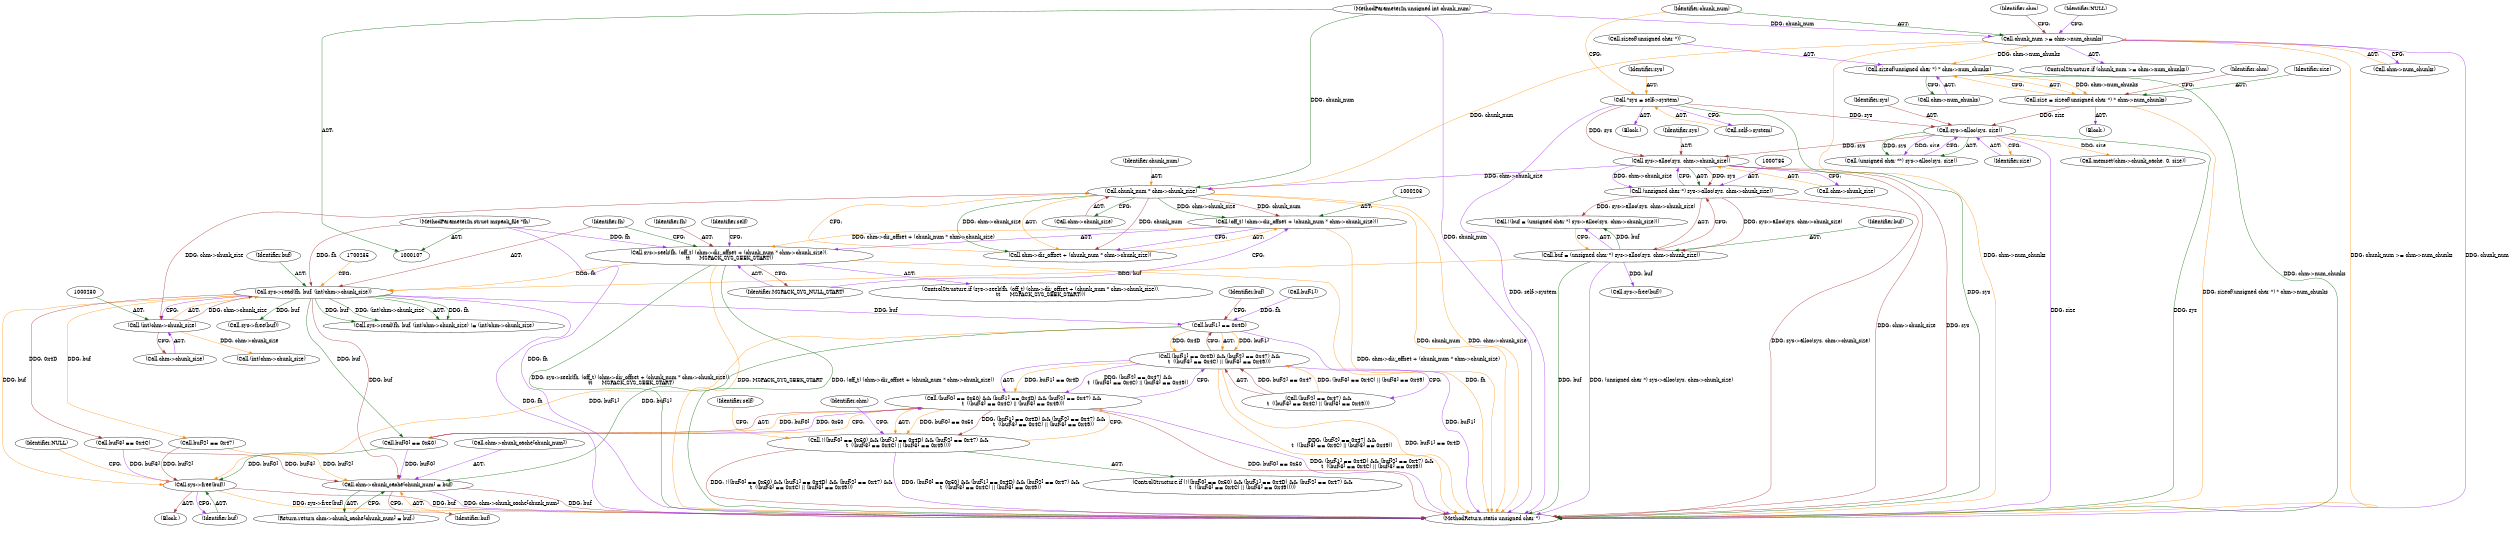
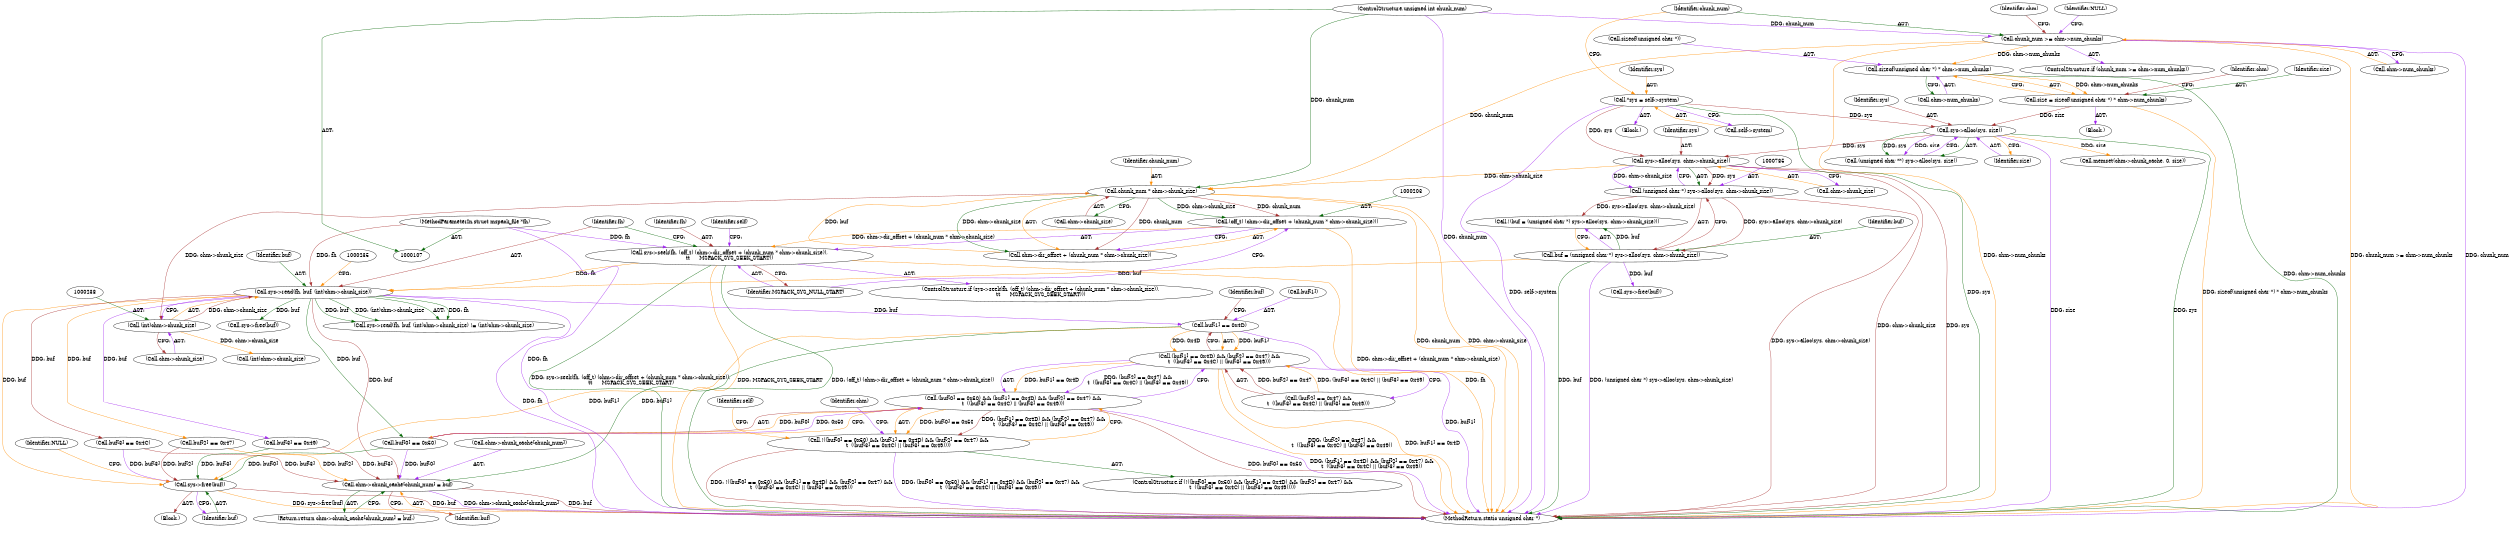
  digraph {
    edge [color=darkorange]
    n1 [label="(Call,buf[1] == 0x4D)"]
    n2 [label="(Call,(buf[1] == 0x4D) && (buf[2] == 0x47) &&\n\t  ((buf[3] == 0x4C) || (buf[3] == 0x49)))"]
    n3 [label="(Call,sys->free(buf))"]
    n4 [label="(Call,chm->chunk_cache[chunk_num] = buf)"]
    n5 [label="(MethodReturn,static unsigned char *)"]
    n6 [label="(Call,(buf[0] == 0x50) && (buf[1] == 0x4D) && (buf[2] == 0x47) &&\n\t  ((buf[3] == 0x4C) || (buf[3] == 0x49)))"]
    n7 [label="(Call,(buf[2] == 0x47) &&\n\t  ((buf[3] == 0x4C) || (buf[3] == 0x49)))"]
    n8 [label="(Block,)"]
    n9 [label="(Identifier,buf)"]
    n10 [label="(Return,return chm->chunk_cache[chunk_num] = buf;)"]
    n11 [label="(Identifier,buf)"]
    n12 [label="(Call,sys->read(fh, buf, (int)chm->chunk_size))"]
    n13 [label="(Call,(int)chm->chunk_size)"]
+   n14 [label="(Call,buf[3] == 0x49)"]
    n15 [label="(Call,sys->free(buf))"]
    n16 [label="(Call,buf[3] == 0x4C)"]
    n17 [label="(Call,buf[0] == 0x50)"]
    n18 [label="(Call,sys->read(fh, buf, (int)chm->chunk_size) != (int)chm->chunk_size)"]
    n19 [label="(Call,buf[2] == 0x47)"]
    n20 [label="(Call,chm->chunk_size)"]
    n21 [label="(Call,(int)chm->chunk_size)"]
    n22 [label="(Call,sys->seek(fh, (off_t) (chm->dir_offset + (chunk_num * chm->chunk_size)),\n\t\t      MSPACK_SYS_SEEK_START))"]
    n23 [label="(Identifier,MSPACK_SYS_NULL_START)"]
    n24 [label="(ControlStructure,if (sys->seek(fh, (off_t) (chm->dir_offset + (chunk_num * chm->chunk_size)),\n\t\t      MSPACK_SYS_SEEK_START)))"]
    n25 [label="(Call,(off_t) (chm->dir_offset + (chunk_num * chm->chunk_size)))"]
    n26 [label="(MethodParameterIn,struct mspack_file *fh)"]
    1000107
    n28 [label="(Call,chm->dir_offset + (chunk_num * chm->chunk_size))"]
    n29 [label="(Call,chunk_num * chm->chunk_size)"]
    n30 [label="(Call,chm->chunk_size)"]
    n31 [label="(Call,chunk_num >= chm->num_chunks)"]
    n32 [label="(Call,sizeof(unsigned char *) * chm->num_chunks)"]
    n33 [label="(Call,chm->num_chunks)"]
    n34 [label="(ControlStructure,if (chunk_num >= chm->num_chunks))"]
    n35 [label="(Call,size = sizeof(unsigned char *) * chm->num_chunks)"]
    n36 [label="(Call,chm->num_chunks)"]
-   n37 [label="(MethodParameterIn,unsigned int chunk_num)"]
+   n37 [label="(ControlStructure,unsigned int chunk_num)"]
    n38 [label="(Call,sys->alloc(sys, chm->chunk_size))"]
    n39 [label="(Call,(unsigned char *) sys->alloc(sys, chm->chunk_size))"]
    n40 [label="(Call,chm->chunk_size)"]
    n41 [label="(Call,buf = (unsigned char *) sys->alloc(sys, chm->chunk_size))"]
    n42 [label="(Call,!(buf = (unsigned char *) sys->alloc(sys, chm->chunk_size)))"]
    n43 [label="(Call,sys->alloc(sys, size))"]
    n44 [label="(Call,(unsigned char **) sys->alloc(sys, size))"]
    n45 [label="(Identifier,size)"]
    n46 [label="(Call,memset(chm->chunk_cache, 0, size))"]
    n47 [label="(Call,*sys = self->system)"]
    n48 [label="(Block,)"]
    n49 [label="(Call,self->system)"]
    n50 [label="(Block,)"]
    n51 [label="(Call,sys->free(buf))"]
    n52 [label="(Call,!((buf[0] == 0x50) && (buf[1] == 0x4D) && (buf[2] == 0x47) &&\n\t  ((buf[3] == 0x4C) || (buf[3] == 0x49))))"]
    n53 [label="(ControlStructure,if (!((buf[0] == 0x50) && (buf[1] == 0x4D) && (buf[2] == 0x47) &&\n\t  ((buf[3] == 0x4C) || (buf[3] == 0x49)))))"]
    n54 [label="(Call,chm->chunk_cache[chunk_num])"]
    n55 [label="(Identifier,chunk_num)"]
    n56 [label="(Identifier,buf)"]
    n57 [label="(Identifier,fh)"]
    n58 [label="(Identifier,sys)"]
    n59 [label="(Identifier,buf)"]
    n60 [label="(Identifier,sys)"]
    n61 [label="(Identifier,chm)"]
    n62 [label="(Identifier,chm)"]
    n63 [label="(Identifier,chunk_num)"]
    n64 [label="(Identifier,self)"]
    n65 [label="(Identifier,chm)"]
    n66 [label="(Identifier,size)"]
    n67 [label="(Identifier,sys)"]
    n68 [label="(Call,sizeof(unsigned char *))"]
    n69 [label="(Identifier,NULL)"]
    n70 [label="(Identifier,self)"]
    n71 [label="(Identifier,fh)"]
    n72 [label="(Identifier,buf)"]
    n73 [label="(Call,buf[1])"]
    n74 [label="(Identifier,NULL)"]
-   1000235 [label=1700235]
+   1000235
    1000203
    n77 [label=1000785]
-   1000230
+   1000230 [label=1000238]
    n1 -> n2 [label="AST: "]
    n1 -> n2 [label="DDG: buf[1]"]
    n1 -> n2 [label="DDG: 0x4D"]
    n1 -> n3 [label="DDG: buf[1]"]
    n1 -> n4 [color=darkgreen label="DDG: buf[1]"]
    n1 -> n5 [color=purple label="DDG: buf[1]"]
    n2 -> n1 [color=brown label="CFG: "]
    n2 -> n5 [label="DDG: (buf[2] == 0x47) &&\n\t  ((buf[3] == 0x4C) || (buf[3] == 0x49))"]
    n2 -> n5 [label="DDG: buf[1] == 0x4D"]
    n2 -> n6 [color=purple label="AST: "]
    n2 -> n6 [label="DDG: buf[1] == 0x4D"]
    n2 -> n6 [color=purple label="DDG: (buf[2] == 0x47) &&\n\t  ((buf[3] == 0x4C) || (buf[3] == 0x49))"]
    n2 -> n7 [color=purple label="CFG: "]
    n3 -> n5 [label="DDG: sys->free(buf)"]
    n3 -> n5 [color=brown label="DDG: buf"]
    n3 -> n8 [color=brown label="AST: "]
    n3 -> n9 [color=purple label="CFG: "]
    n4 -> n5 [color=brown label="DDG: buf"]
    n4 -> n5 [color=purple label="DDG: chm->chunk_cache[chunk_num]"]
    n4 -> n10 [color=darkgreen label="AST: "]
    n4 -> n11 [color=brown label="CFG: "]
    n6 -> n2 [color=purple label="CFG: "]
    n6 -> n5 [color=brown label="DDG: buf[0] == 0x50"]
    n6 -> n5 [color=purple label="DDG: (buf[1] == 0x4D) && (buf[2] == 0x47) &&\n\t  ((buf[3] == 0x4C) || (buf[3] == 0x49))"]
    n6 -> n17 [label="CFG: "]
    n6 -> n52 [label="AST: "]
    n6 -> n52 [label="DDG: buf[0] == 0x50"]
    n6 -> n52 [color=brown label="DDG: (buf[1] == 0x4D) && (buf[2] == 0x47) &&\n\t  ((buf[3] == 0x4C) || (buf[3] == 0x49))"]
    n7 -> n2 [color=brown label="AST: "]
    n7 -> n2 [color=brown label="DDG: buf[2] == 0x47"]
    n7 -> n2 [label="DDG: (buf[3] == 0x4C) || (buf[3] == 0x49)"]
    n9 -> n3 [color=darkgreen label="AST: "]
    n10 -> n4 [color=darkgreen label="CFG: "]
    n11 -> n4 [label="AST: "]
    n12 -> n1 [color=purple label="DDG: buf"]
    n12 -> n3 [label="DDG: buf"]
    n12 -> n4 [color=brown label="DDG: buf"]
    n12 -> n5 [color=purple label="DDG: fh"]
    n12 -> n13 [color=purple label="CFG: "]
+   n12 -> n14 [color=purple label="DDG: buf"]
    n12 -> n15 [color=darkgreen label="DDG: buf"]
-   n12 -> n16 [color=brown label="DDG: 0x4D"]
+   n12 -> n16 [color=brown label="DDG: buf"]
    n12 -> n17 [color=darkgreen label="DDG: buf"]
    n12 -> n18 [color=darkgreen label="AST: "]
    n12 -> n18 [color=darkgreen label="DDG: fh"]
    n12 -> n18 [color=darkgreen label="DDG: buf"]
    n12 -> n18 [color=darkgreen label="DDG: (int)chm->chunk_size"]
    n12 -> n19 [label="DDG: buf"]
    n13 -> n12 [label="AST: "]
    n13 -> n12 [color=brown label="DDG: chm->chunk_size"]
    n13 -> n20 [color=brown label="CFG: "]
    n13 -> n21 [label="DDG: chm->chunk_size"]
+   n14 -> n3 [color=darkgreen label="DDG: buf[3]"]
+   n14 -> n4 [color=brown label="DDG: buf[3]"]
    n16 -> n3 [color=purple label="DDG: buf[3]"]
    n16 -> n4 [color=brown label="DDG: buf[3]"]
    n17 -> n3 [color=darkgreen label="DDG: buf[0]"]
    n17 -> n4 [color=purple label="DDG: buf[0]"]
    n17 -> n6 [color=brown label="AST: "]
    n17 -> n6 [label="DDG: buf[0]"]
    n17 -> n6 [color=purple label="DDG: 0x50"]
    n19 -> n3 [color=brown label="DDG: buf[2]"]
    n19 -> n4 [label="DDG: buf[2]"]
    n20 -> n13 [color=purple label="AST: "]
    n22 -> n5 [label="DDG: fh"]
    n22 -> n5 [color=darkgreen label="DDG: sys->seek(fh, (off_t) (chm->dir_offset + (chunk_num * chm->chunk_size)),\n\t\t      MSPACK_SYS_SEEK_START)"]
    n22 -> n5 [label="DDG: MSPACK_SYS_SEEK_START"]
    n22 -> n5 [color=darkgreen label="DDG: (off_t) (chm->dir_offset + (chunk_num * chm->chunk_size))"]
    n22 -> n12 [label="DDG: fh"]
    n22 -> n23 [color=brown label="CFG: "]
    n22 -> n24 [color=purple label="AST: "]
    n23 -> n22 [color=purple label="AST: "]
    n23 -> n25 [color=purple label="CFG: "]
    n25 -> n5 [label="DDG: chm->dir_offset + (chunk_num * chm->chunk_size)"]
    n25 -> n22 [color=purple label="AST: "]
    n25 -> n22 [label="DDG: chm->dir_offset + (chunk_num * chm->chunk_size)"]
    n25 -> n28 [color=purple label="CFG: "]
    n26 -> n5 [color=purple label="DDG: fh"]
    n26 -> n12 [color=brown label="DDG: fh"]
    n26 -> n22 [color=purple label="DDG: fh"]
    n26 -> 1000107 [color=darkgreen label="AST: "]
    n28 -> n25 [label="AST: "]
-   n28 -> n29 [label="CFG: "]
+   n28 -> n29 [label="DDG: buf"]
    n29 -> n5 [label="DDG: chunk_num"]
    n29 -> n5 [label="DDG: chm->chunk_size"]
    n29 -> n13 [color=brown label="DDG: chm->chunk_size"]
    n29 -> n25 [color=brown label="DDG: chunk_num"]
    n29 -> n25 [color=darkgreen label="DDG: chm->chunk_size"]
    n29 -> n28 [label="AST: "]
    n29 -> n28 [color=brown label="DDG: chunk_num"]
    n29 -> n28 [color=darkgreen label="DDG: chm->chunk_size"]
    n29 -> n30 [color=darkgreen label="CFG: "]
    n30 -> n29 [color=brown label="AST: "]
    n31 -> n5 [label="DDG: chm->num_chunks"]
    n31 -> n5 [label="DDG: chunk_num >= chm->num_chunks"]
    n31 -> n5 [color=purple label="DDG: chunk_num"]
    n31 -> n29 [label="DDG: chunk_num"]
    n31 -> n32 [label="DDG: chm->num_chunks"]
    n31 -> n33 [color=purple label="CFG: "]
    n31 -> n34 [color=purple label="AST: "]
    n32 -> n5 [color=darkgreen label="DDG: chm->num_chunks"]
    n32 -> n35 [label="AST: "]
    n32 -> n35 [label="DDG: chm->num_chunks"]
    n32 -> n36 [color=darkgreen label="CFG: "]
    n33 -> n31 [label="AST: "]
    n35 -> n5 [label="DDG: sizeof(unsigned char *) * chm->num_chunks"]
    n35 -> n32 [label="CFG: "]
    n35 -> n43 [color=brown label="DDG: size"]
    n35 -> n50 [color=purple label="AST: "]
    n36 -> n32 [color=purple label="AST: "]
    n37 -> n5 [color=purple label="DDG: chunk_num"]
    n37 -> 1000107 [color=darkgreen label="AST: "]
    n37 -> n29 [color=darkgreen label="DDG: chunk_num"]
    n37 -> n31 [color=purple label="DDG: chunk_num"]
    n38 -> n5 [color=brown label="DDG: chm->chunk_size"]
    n38 -> n5 [color=brown label="DDG: sys"]
-   n38 -> n29 [color=purple label="DDG: chm->chunk_size"]
+   n38 -> n29 [label="DDG: chm->chunk_size"]
    n38 -> n39 [color=darkgreen label="AST: "]
    n38 -> n39 [color=brown label="DDG: sys"]
    n38 -> n39 [color=purple label="DDG: chm->chunk_size"]
    n38 -> n40 [color=purple label="CFG: "]
    n39 -> n5 [color=brown label="DDG: sys->alloc(sys, chm->chunk_size)"]
    n39 -> n38 [color=purple label="CFG: "]
    n39 -> n41 [color=brown label="AST: "]
    n39 -> n41 [color=brown label="DDG: sys->alloc(sys, chm->chunk_size)"]
    n39 -> n42 [color=brown label="DDG: sys->alloc(sys, chm->chunk_size)"]
    n40 -> n38 [label="AST: "]
    n41 -> n5 [color=purple label="DDG: (unsigned char *) sys->alloc(sys, chm->chunk_size)"]
    n41 -> n5 [color=darkgreen label="DDG: buf"]
    n41 -> n12 [label="DDG: buf"]
    n41 -> n39 [color=brown label="CFG: "]
    n41 -> n42 [color=purple label="AST: "]
    n41 -> n42 [color=darkgreen label="DDG: buf"]
    n41 -> n51 [color=purple label="DDG: buf"]
    n42 -> n41 [label="CFG: "]
    n43 -> n5 [color=purple label="DDG: size"]
    n43 -> n5 [color=darkgreen label="DDG: sys"]
    n43 -> n38 [color=brown label="DDG: sys"]
    n43 -> n44 [color=darkgreen label="AST: "]
    n43 -> n44 [color=darkgreen label="DDG: sys"]
    n43 -> n44 [color=purple label="DDG: size"]
    n43 -> n45 [label="CFG: "]
    n43 -> n46 [label="DDG: size"]
    n44 -> n43 [color=purple label="CFG: "]
    n45 -> n43 [color=purple label="AST: "]
    n47 -> n5 [color=darkgreen label="DDG: sys"]
    n47 -> n5 [color=purple label="DDG: self->system"]
    n47 -> n38 [color=brown label="DDG: sys"]
    n47 -> n43 [color=brown label="DDG: sys"]
    n47 -> n48 [color=purple label="AST: "]
    n47 -> n49 [color=purple label="CFG: "]
    n49 -> n47 [label="AST: "]
    n52 -> n5 [color=purple label="DDG: (buf[0] == 0x50) && (buf[1] == 0x4D) && (buf[2] == 0x47) &&\n\t  ((buf[3] == 0x4C) || (buf[3] == 0x49))"]
    n52 -> n5 [color=brown label="DDG: !((buf[0] == 0x50) && (buf[1] == 0x4D) && (buf[2] == 0x47) &&\n\t  ((buf[3] == 0x4C) || (buf[3] == 0x49)))"]
    n52 -> n6 [label="CFG: "]
    n52 -> n53 [color=darkgreen label="AST: "]
    n54 -> n4 [color=purple label="AST: "]
    n55 -> n31 [color=darkgreen label="AST: "]
    n55 -> n47 [label="CFG: "]
    n56 -> n41 [color=darkgreen label="AST: "]
    n57 -> n12 [color=brown label="AST: "]
    n57 -> n22 [color=darkgreen label="CFG: "]
    n58 -> n43 [color=brown label="AST: "]
    n59 -> n1 [color=brown label="CFG: "]
    n60 -> n38 [color=brown label="AST: "]
    n61 -> n35 [color=brown label="CFG: "]
    n62 -> n52 [color=purple label="CFG: "]
    n63 -> n29 [label="AST: "]
    n64 -> n52 [label="CFG: "]
    n65 -> n31 [color=brown label="CFG: "]
    n66 -> n35 [color=darkgreen label="AST: "]
    n67 -> n47 [label="AST: "]
    n68 -> n32 [color=purple label="AST: "]
    n69 -> n3 [label="CFG: "]
    n70 -> n22 [color=purple label="CFG: "]
    n71 -> n22 [color=brown label="AST: "]
    n72 -> n12 [color=darkgreen label="AST: "]
-   n73 -> n1 [color=purple label="DDG: fh"]
+   n73 -> n1 [color=purple label="AST: "]
    n74 -> n31 [color=purple label="CFG: "]
    1000235 -> n12 [label="CFG: "]
    1000203 -> n25 [color=darkgreen label="AST: "]
    n77 -> n39 [color=purple label="AST: "]
    1000230 -> n13 [color=darkgreen label="AST: "]
  }
